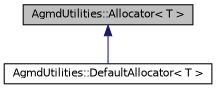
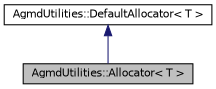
  digraph {
    node [color=black fontname=Helvetica fontsize=10 shape=record style=filled]
    n1 [fillcolor=grey75 fontcolor=black height=0.2 label="AgmdUtilities::Allocator\< T \>" width=0.4]
    n2 [fillcolor=white height=0.2 label="AgmdUtilities::DefaultAllocator\< T \>" width=0.4]
-   n1 -> n2 [color=midnightblue dir=back fontname=Helvetica fontsize=10 labelfontname=Helvetica labelfontsize=10 style=solid]
+   n2 -> n1 [color=midnightblue dir=back fontname=Helvetica fontsize=10 labelfontname=Helvetica labelfontsize=10 style=solid]
  }
